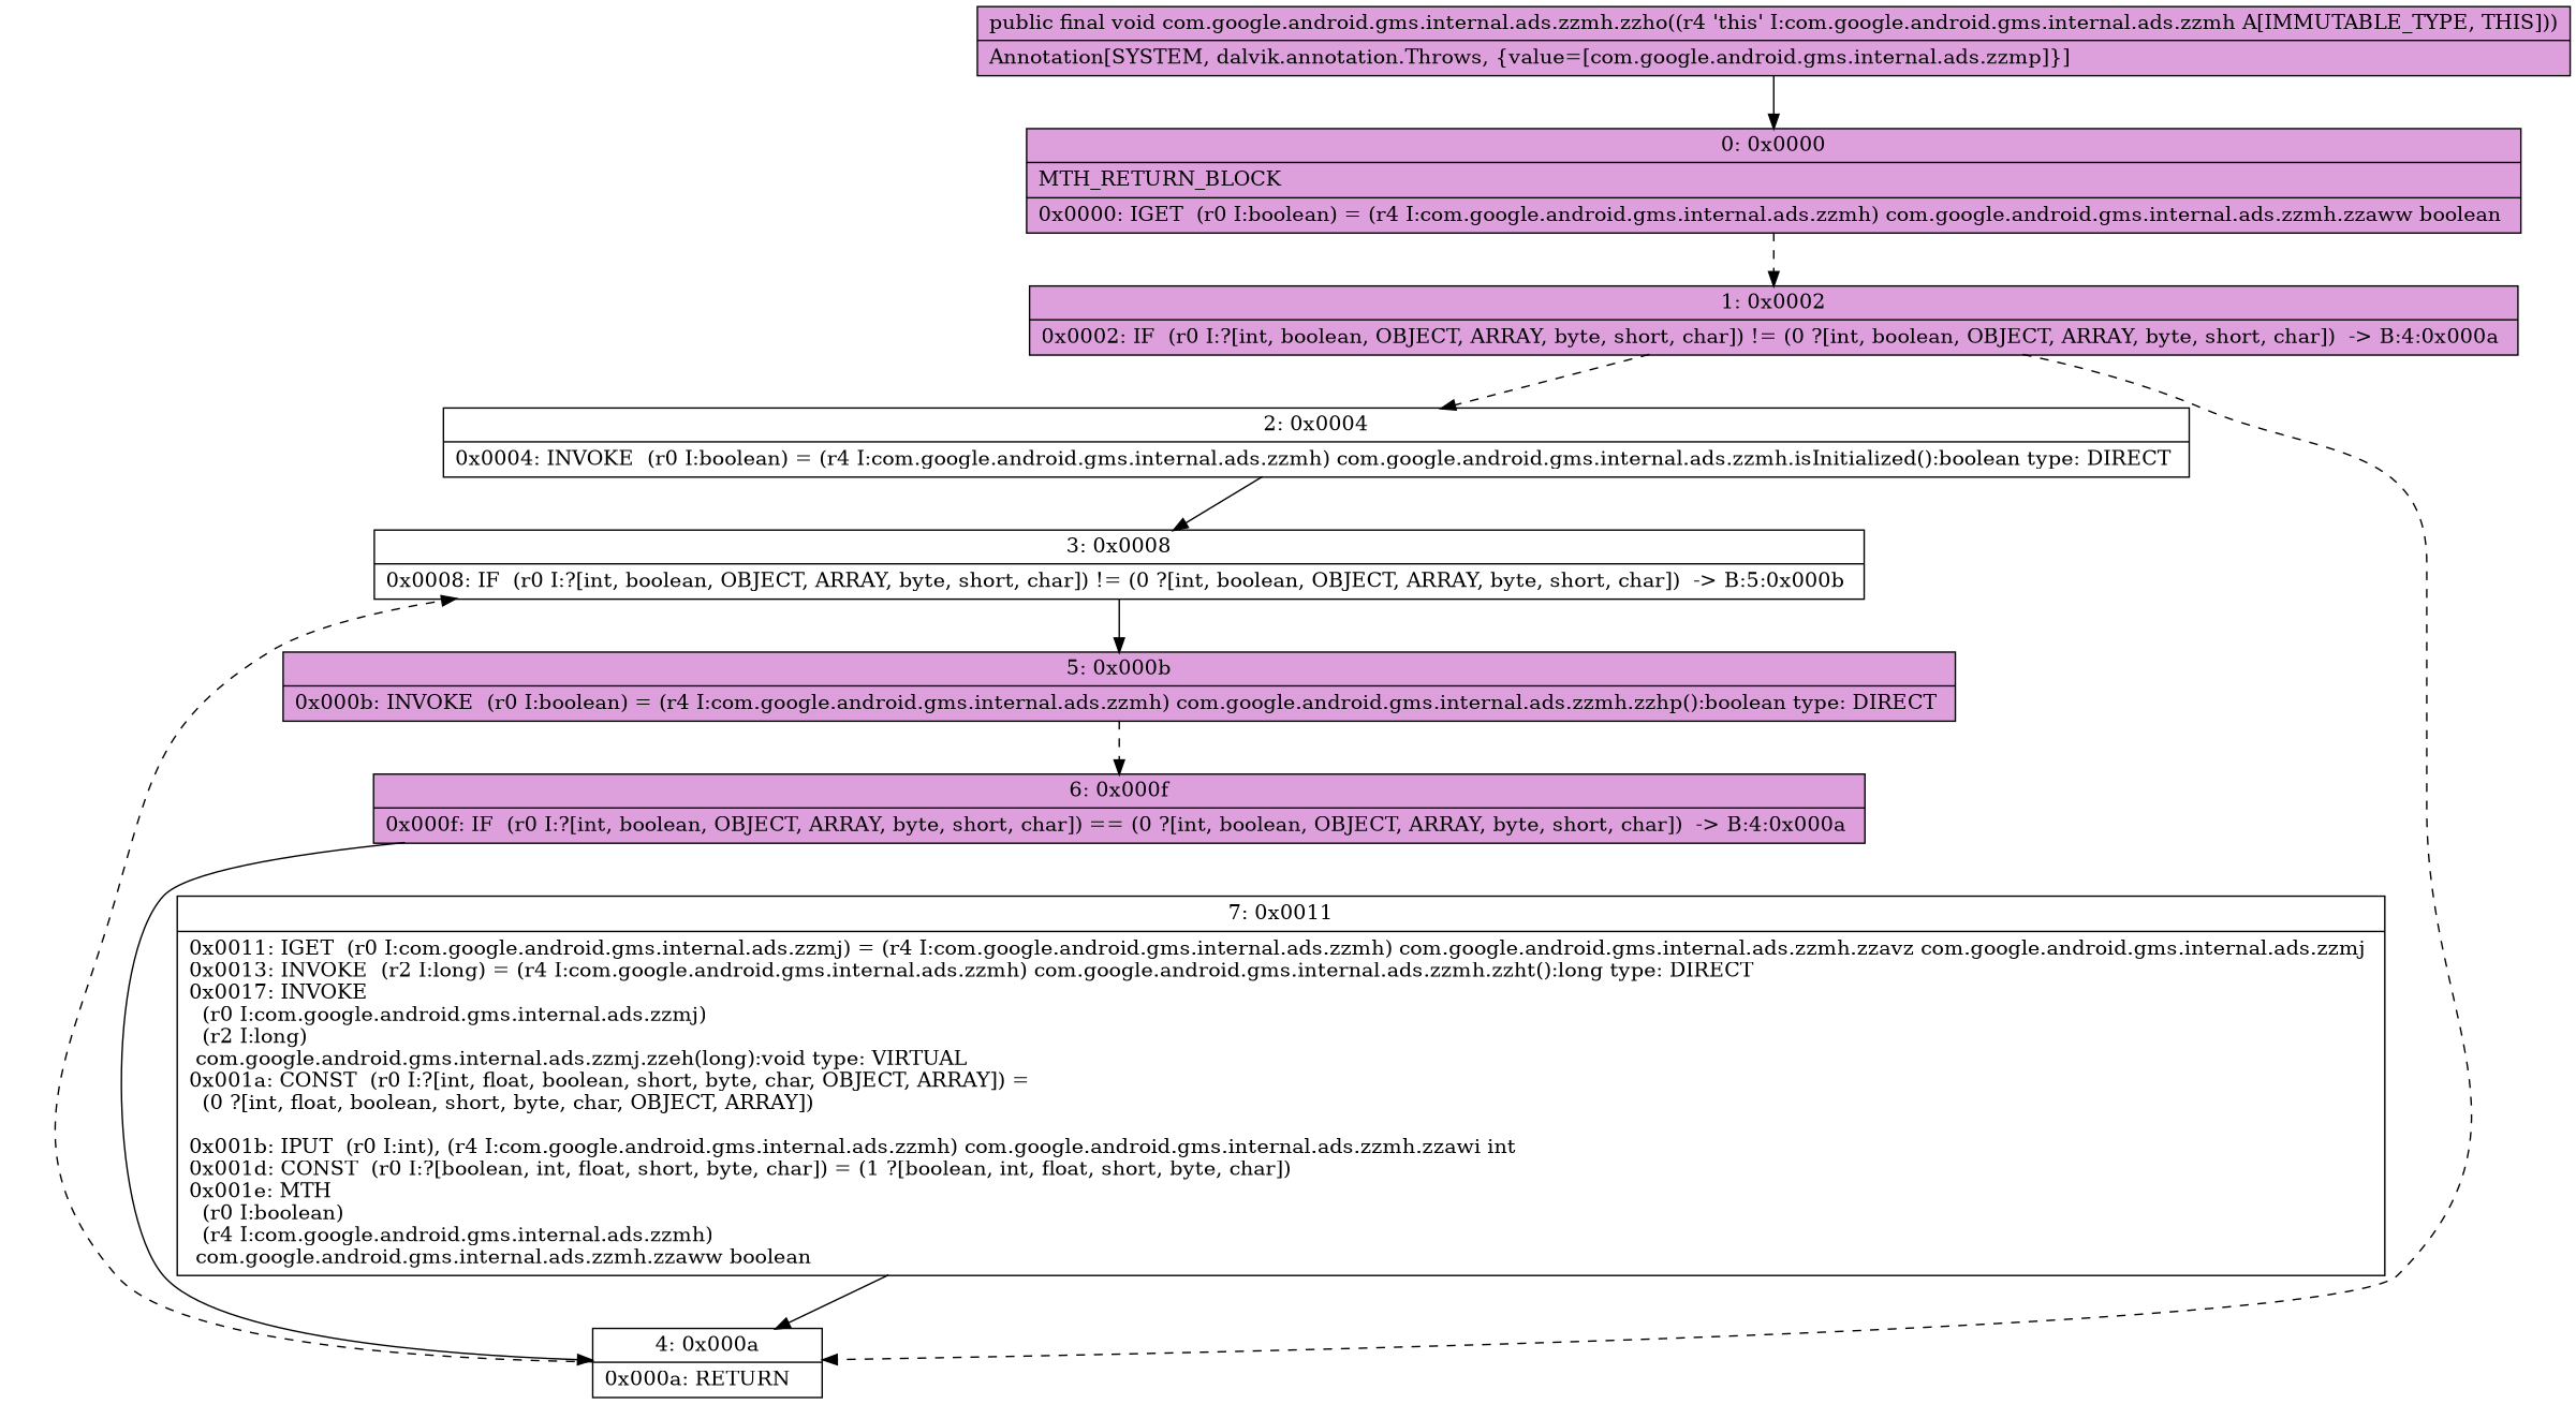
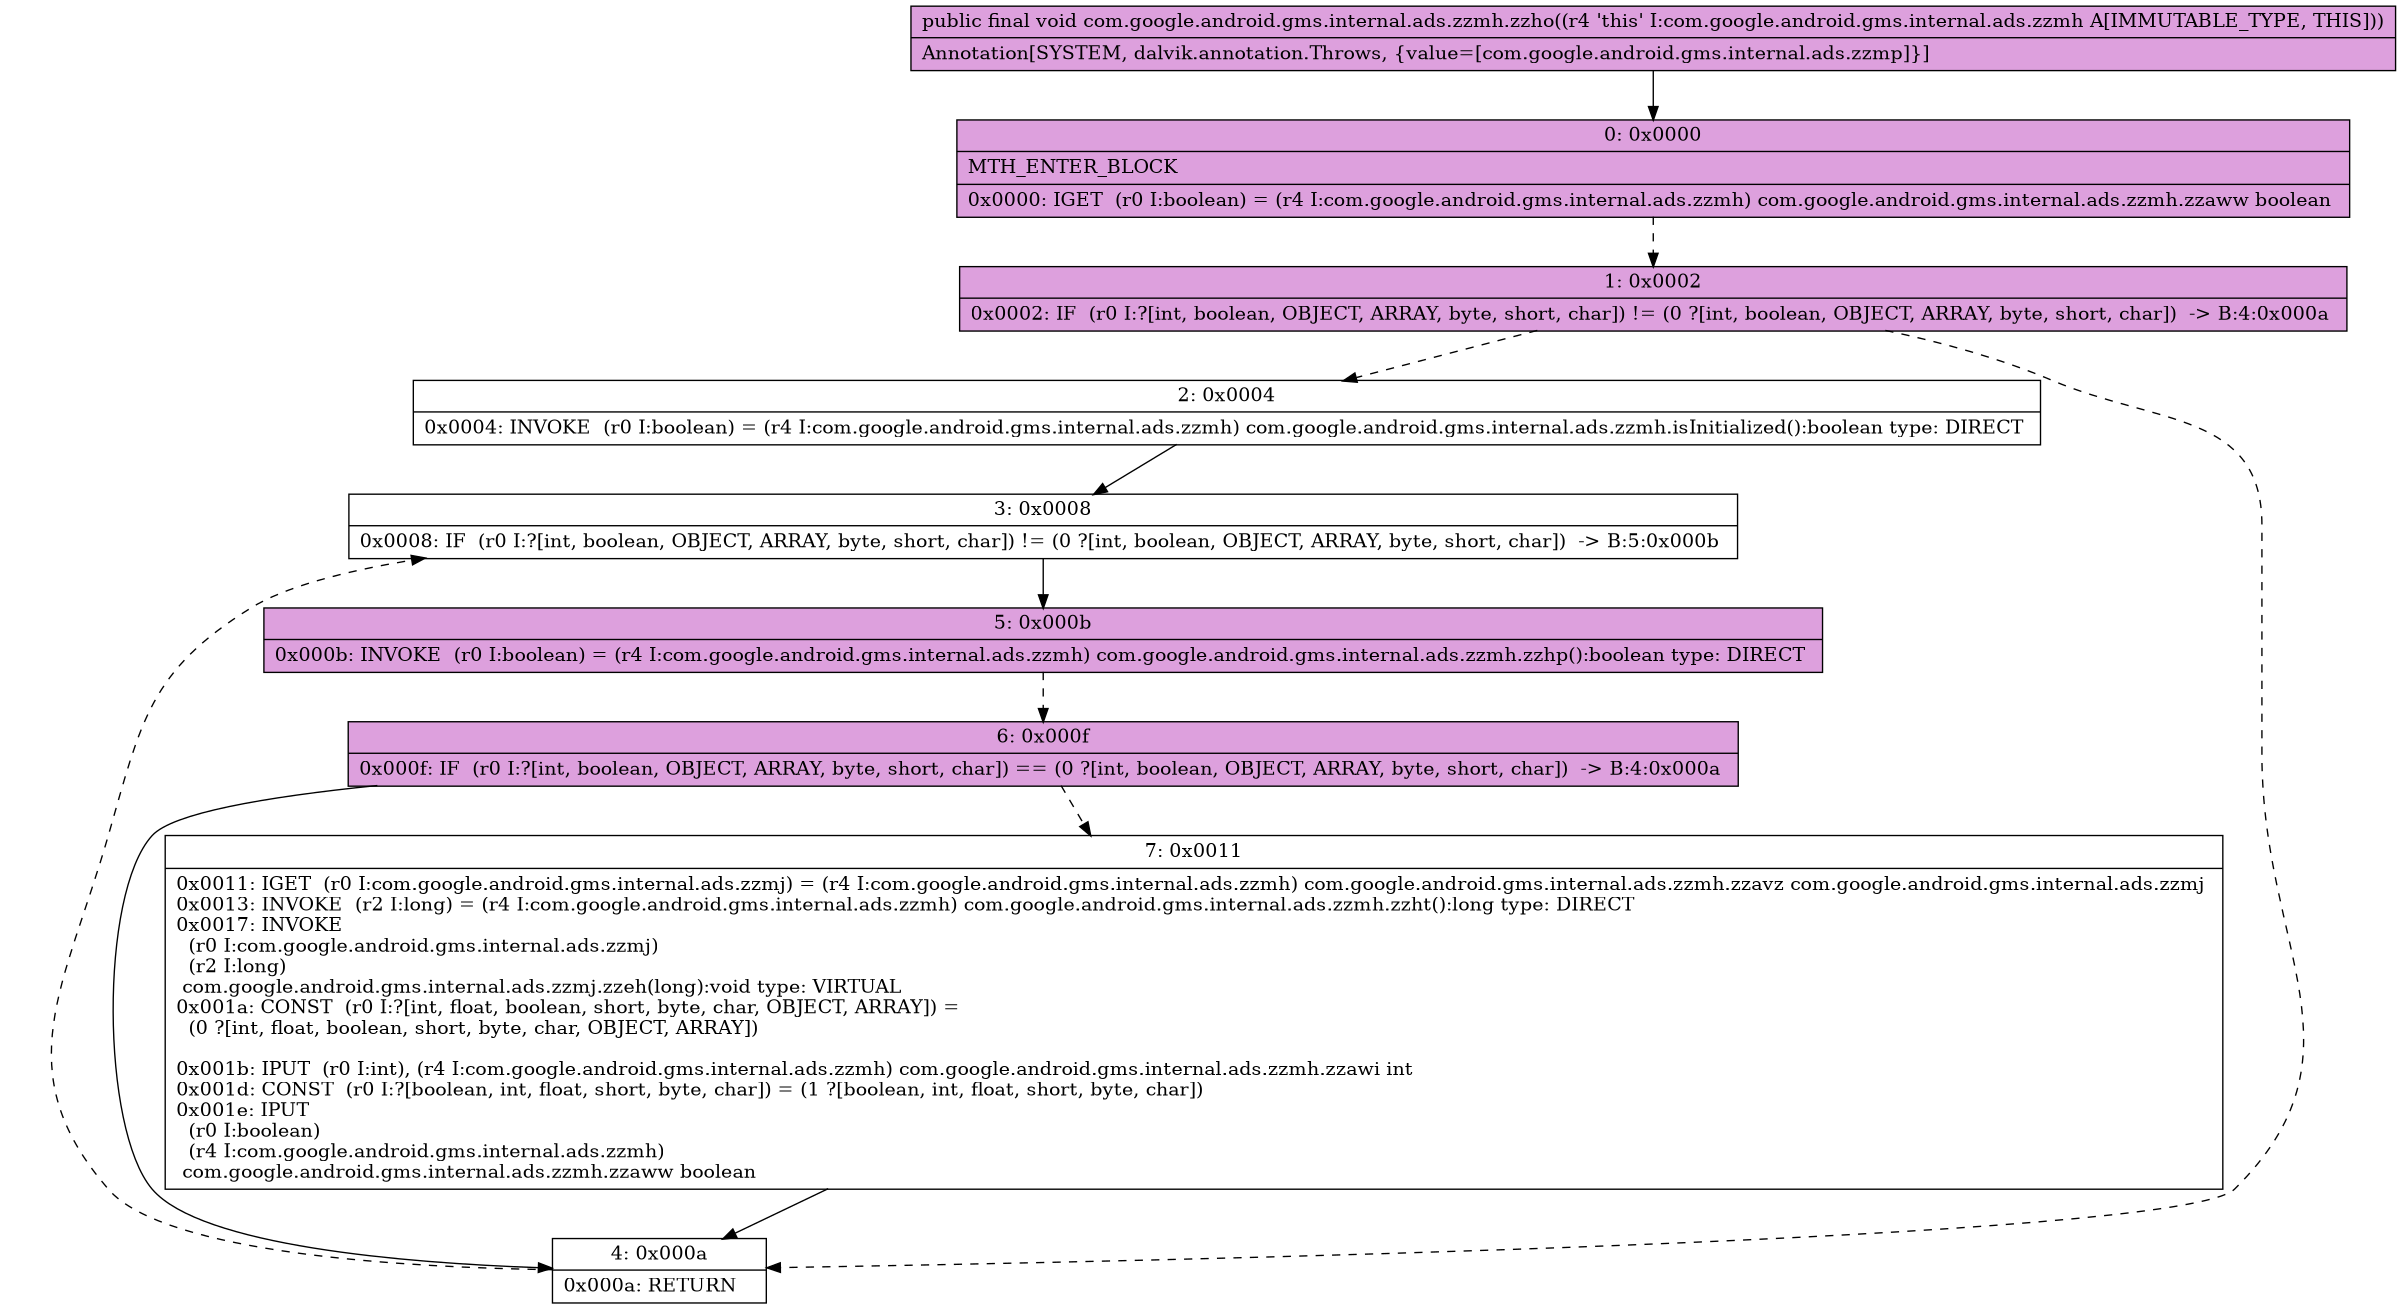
  digraph {
    node [fillcolor=plum shape=record style=filled]
    edge [style=dashed]
-   n1 [label="{0\:\ 0x0000|MTH_RETURN_BLOCK\l|0x0000: IGET  (r0 I:boolean) = (r4 I:com.google.android.gms.internal.ads.zzmh) com.google.android.gms.internal.ads.zzmh.zzaww boolean \l}"]
+   n1 [label="{0\:\ 0x0000|MTH_ENTER_BLOCK\l|0x0000: IGET  (r0 I:boolean) = (r4 I:com.google.android.gms.internal.ads.zzmh) com.google.android.gms.internal.ads.zzmh.zzaww boolean \l}"]
    n2 [label="{1\:\ 0x0002|0x0002: IF  (r0 I:?[int, boolean, OBJECT, ARRAY, byte, short, char]) != (0 ?[int, boolean, OBJECT, ARRAY, byte, short, char])  \-\> B:4:0x000a \l}"]
    n3 [fillcolor=white label="{2\:\ 0x0004|0x0004: INVOKE  (r0 I:boolean) = (r4 I:com.google.android.gms.internal.ads.zzmh) com.google.android.gms.internal.ads.zzmh.isInitialized():boolean type: DIRECT \l}"]
    n4 [fillcolor=white label="{4\:\ 0x000a|0x000a: RETURN   \l}"]
    n5 [fillcolor=white label="{3\:\ 0x0008|0x0008: IF  (r0 I:?[int, boolean, OBJECT, ARRAY, byte, short, char]) != (0 ?[int, boolean, OBJECT, ARRAY, byte, short, char])  \-\> B:5:0x000b \l}"]
    n6 [label="{5\:\ 0x000b|0x000b: INVOKE  (r0 I:boolean) = (r4 I:com.google.android.gms.internal.ads.zzmh) com.google.android.gms.internal.ads.zzmh.zzhp():boolean type: DIRECT \l}"]
    n7 [label="{6\:\ 0x000f|0x000f: IF  (r0 I:?[int, boolean, OBJECT, ARRAY, byte, short, char]) == (0 ?[int, boolean, OBJECT, ARRAY, byte, short, char])  \-\> B:4:0x000a \l}"]
-   n8 [fillcolor=white label="{7\:\ 0x0011|0x0011: IGET  (r0 I:com.google.android.gms.internal.ads.zzmj) = (r4 I:com.google.android.gms.internal.ads.zzmh) com.google.android.gms.internal.ads.zzmh.zzavz com.google.android.gms.internal.ads.zzmj \l0x0013: INVOKE  (r2 I:long) = (r4 I:com.google.android.gms.internal.ads.zzmh) com.google.android.gms.internal.ads.zzmh.zzht():long type: DIRECT \l0x0017: INVOKE  \l  (r0 I:com.google.android.gms.internal.ads.zzmj)\l  (r2 I:long)\l com.google.android.gms.internal.ads.zzmj.zzeh(long):void type: VIRTUAL \l0x001a: CONST  (r0 I:?[int, float, boolean, short, byte, char, OBJECT, ARRAY]) = \l  (0 ?[int, float, boolean, short, byte, char, OBJECT, ARRAY])\l \l0x001b: IPUT  (r0 I:int), (r4 I:com.google.android.gms.internal.ads.zzmh) com.google.android.gms.internal.ads.zzmh.zzawi int \l0x001d: CONST  (r0 I:?[boolean, int, float, short, byte, char]) = (1 ?[boolean, int, float, short, byte, char]) \l0x001e: MTH  \l  (r0 I:boolean)\l  (r4 I:com.google.android.gms.internal.ads.zzmh)\l com.google.android.gms.internal.ads.zzmh.zzaww boolean \l}"]
+   n8 [fillcolor=white label="{7\:\ 0x0011|0x0011: IGET  (r0 I:com.google.android.gms.internal.ads.zzmj) = (r4 I:com.google.android.gms.internal.ads.zzmh) com.google.android.gms.internal.ads.zzmh.zzavz com.google.android.gms.internal.ads.zzmj \l0x0013: INVOKE  (r2 I:long) = (r4 I:com.google.android.gms.internal.ads.zzmh) com.google.android.gms.internal.ads.zzmh.zzht():long type: DIRECT \l0x0017: INVOKE  \l  (r0 I:com.google.android.gms.internal.ads.zzmj)\l  (r2 I:long)\l com.google.android.gms.internal.ads.zzmj.zzeh(long):void type: VIRTUAL \l0x001a: CONST  (r0 I:?[int, float, boolean, short, byte, char, OBJECT, ARRAY]) = \l  (0 ?[int, float, boolean, short, byte, char, OBJECT, ARRAY])\l \l0x001b: IPUT  (r0 I:int), (r4 I:com.google.android.gms.internal.ads.zzmh) com.google.android.gms.internal.ads.zzmh.zzawi int \l0x001d: CONST  (r0 I:?[boolean, int, float, short, byte, char]) = (1 ?[boolean, int, float, short, byte, char]) \l0x001e: IPUT  \l  (r0 I:boolean)\l  (r4 I:com.google.android.gms.internal.ads.zzmh)\l com.google.android.gms.internal.ads.zzmh.zzaww boolean \l}"]
    n9 [label="{public final void com.google.android.gms.internal.ads.zzmh.zzho((r4 'this' I:com.google.android.gms.internal.ads.zzmh A[IMMUTABLE_TYPE, THIS]))  | Annotation[SYSTEM, dalvik.annotation.Throws, \{value=[com.google.android.gms.internal.ads.zzmp]\}]\l}"]
    n1 -> n2
    n2 -> n3
    n2 -> n4
    n3 -> n5 [style=""]
    n4 -> n5
    n5 -> n6 [style=""]
    n6 -> n7
    n7 -> n4 [style=""]
+   n7 -> n8
    n8 -> n4 [style=""]
    n9 -> n1 [style=""]
  }
